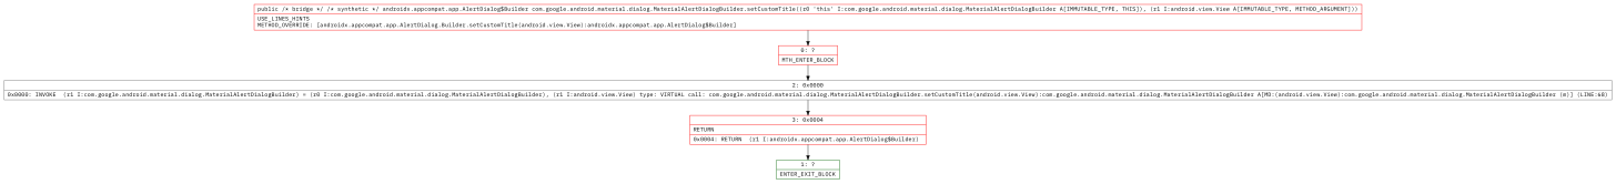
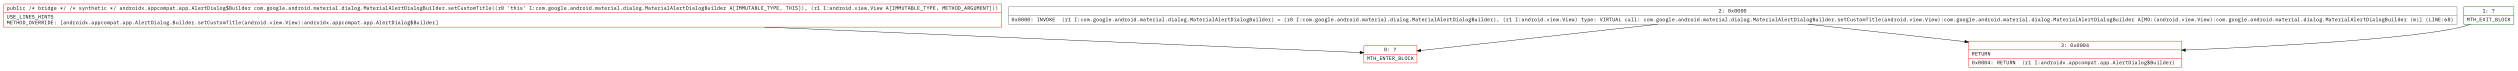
  digraph {
    fontname="IBM Plex Mono"
    node [color=red fontname="IBM Plex Mono" shape=record]
    edge [fontname="IBM Plex Mono"]
    n1 [label="{0\:\ ?|MTH_ENTER_BLOCK\l}"]
    n2 [color=gray40 label="{2\:\ 0x0000|0x0000: INVOKE  (r1 I:com.google.android.material.dialog.MaterialAlertDialogBuilder) = (r0 I:com.google.android.material.dialog.MaterialAlertDialogBuilder), (r1 I:android.view.View) type: VIRTUAL call: com.google.android.material.dialog.MaterialAlertDialogBuilder.setCustomTitle(android.view.View):com.google.android.material.dialog.MaterialAlertDialogBuilder A[MD:(android.view.View):com.google.android.material.dialog.MaterialAlertDialogBuilder (m)] (LINE:68)\l}"]
    n3 [label="{3\:\ 0x0004|RETURN\l|0x0004: RETURN  (r1 I:androidx.appcompat.app.AlertDialog$Builder) \l}"]
-   n4 [color=darkgreen label="{1\:\ ?|ENTER_EXIT_BLOCK\l}"]
+   n4 [color=darkgreen label="{1\:\ ?|MTH_EXIT_BLOCK\l}"]
    n5 [label="{public \/* bridge *\/ \/* synthetic *\/ androidx.appcompat.app.AlertDialog$Builder com.google.android.material.dialog.MaterialAlertDialogBuilder.setCustomTitle((r0 'this' I:com.google.android.material.dialog.MaterialAlertDialogBuilder A[IMMUTABLE_TYPE, THIS]), (r1 I:android.view.View A[IMMUTABLE_TYPE, METHOD_ARGUMENT]))  | USE_LINES_HINTS\lMETHOD_OVERRIDE: [androidx.appcompat.app.AlertDialog.Builder.setCustomTitle(android.view.View):androidx.appcompat.app.AlertDialog$Builder]\l}"]
-   n1 -> n2
+   n2 -> n1
    n2 -> n3
-   n3 -> n4
+   n4 -> n3
    n5 -> n1
  }
